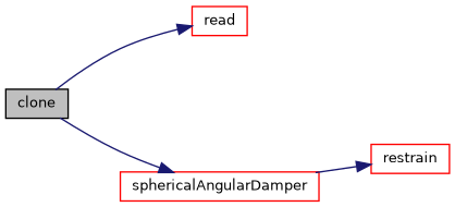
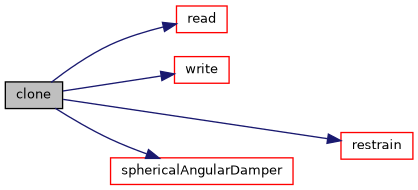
  digraph {
    rankdir=LR
    node [color=red fontname=Helvetica fontsize=10 shape=record]
    edge [color=midnightblue fontname=Helvetica fontsize=10 labelfontname=Helvetica labelfontsize=10 style=solid]
    n1 [color=black fillcolor=grey75 fontcolor=black height=0.2 label=clone style=filled width=0.4]
    n2 [height=0.2 label=read width=0.4]
+   n3 [height=0.2 label=write width=0.4]
    n4 [height=0.2 label=restrain width=0.4]
    n5 [height=0.2 label=sphericalAngularDamper width=0.4]
    n1 -> n2
-   n5 -> n4
+   n1 -> n3
+   n1 -> n4
    n1 -> n5
  }
